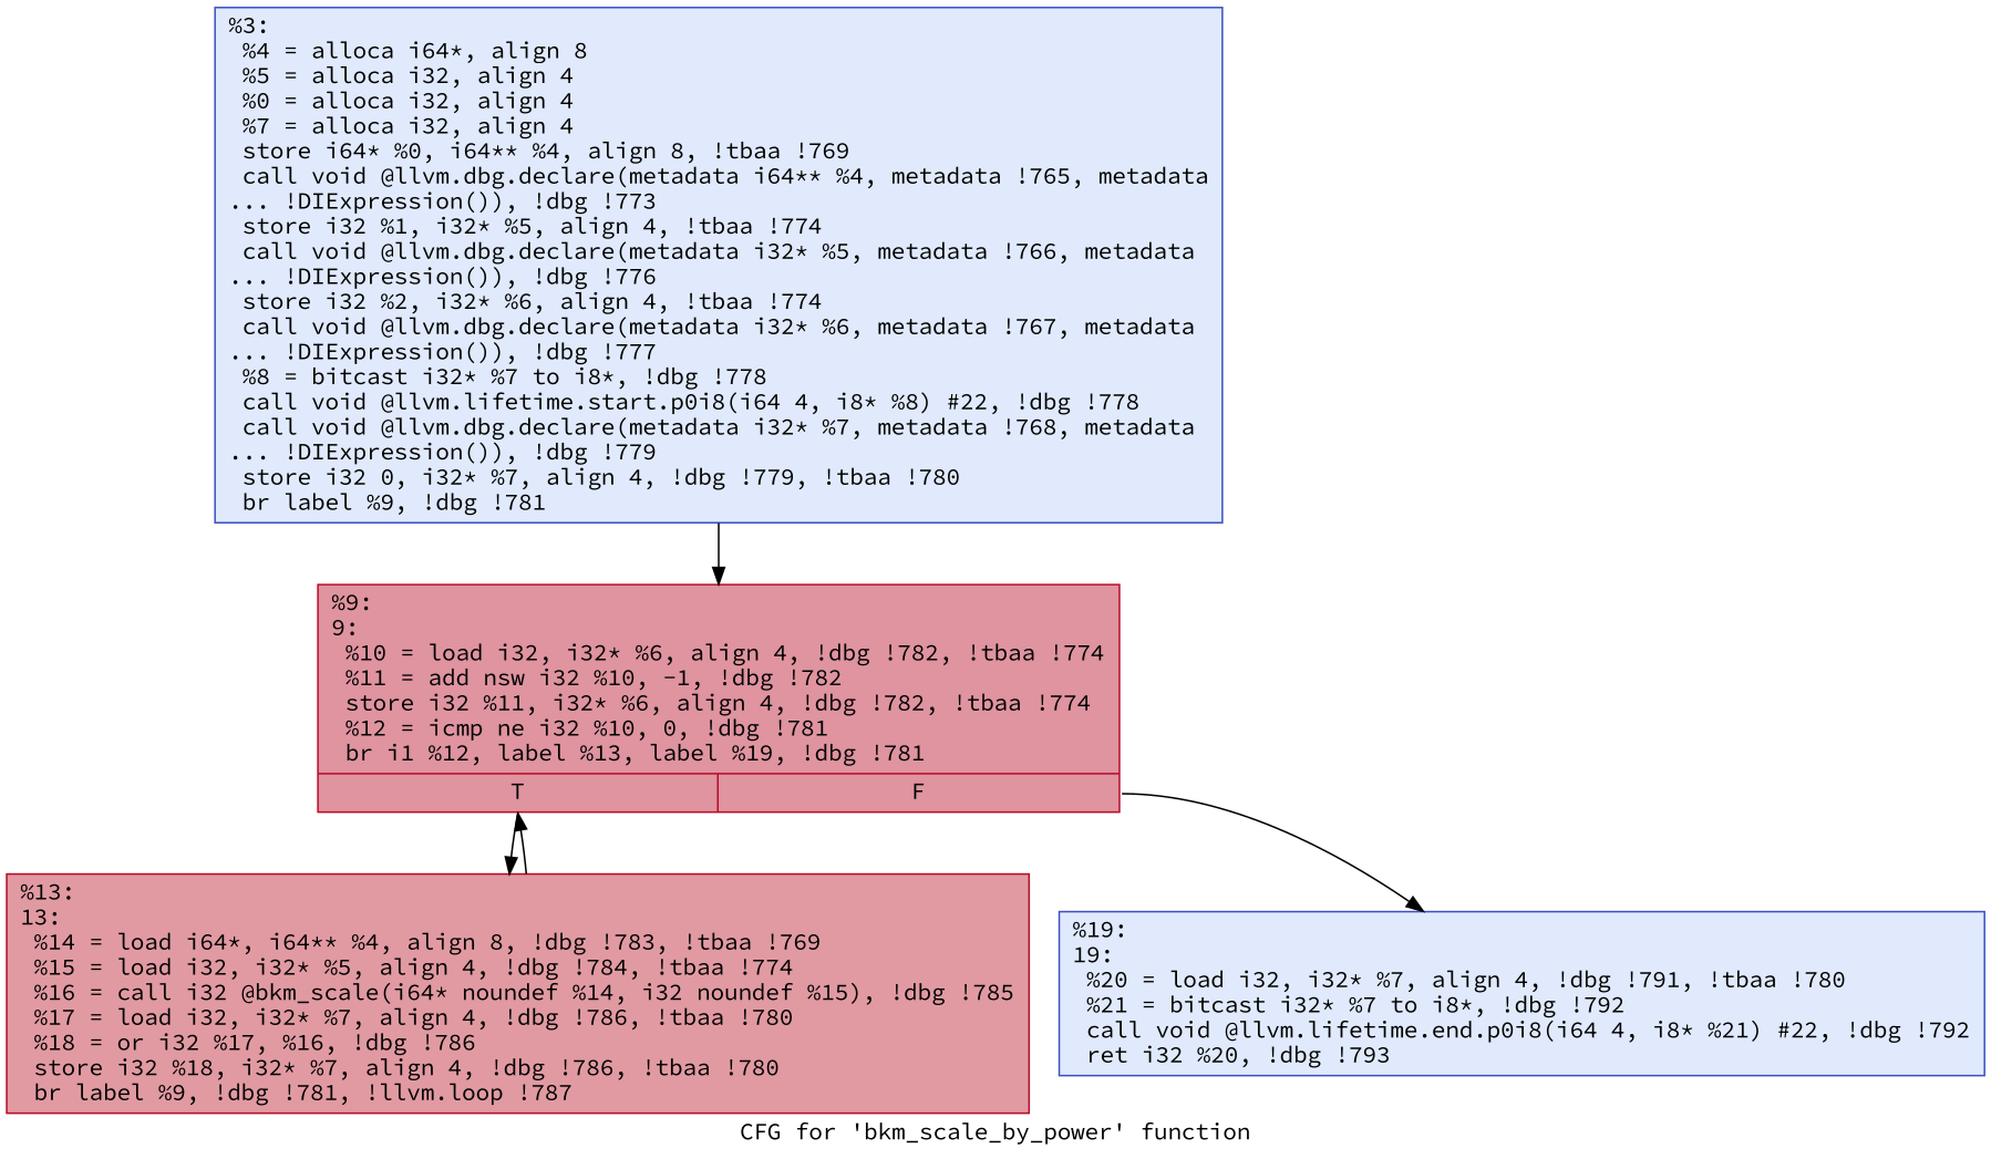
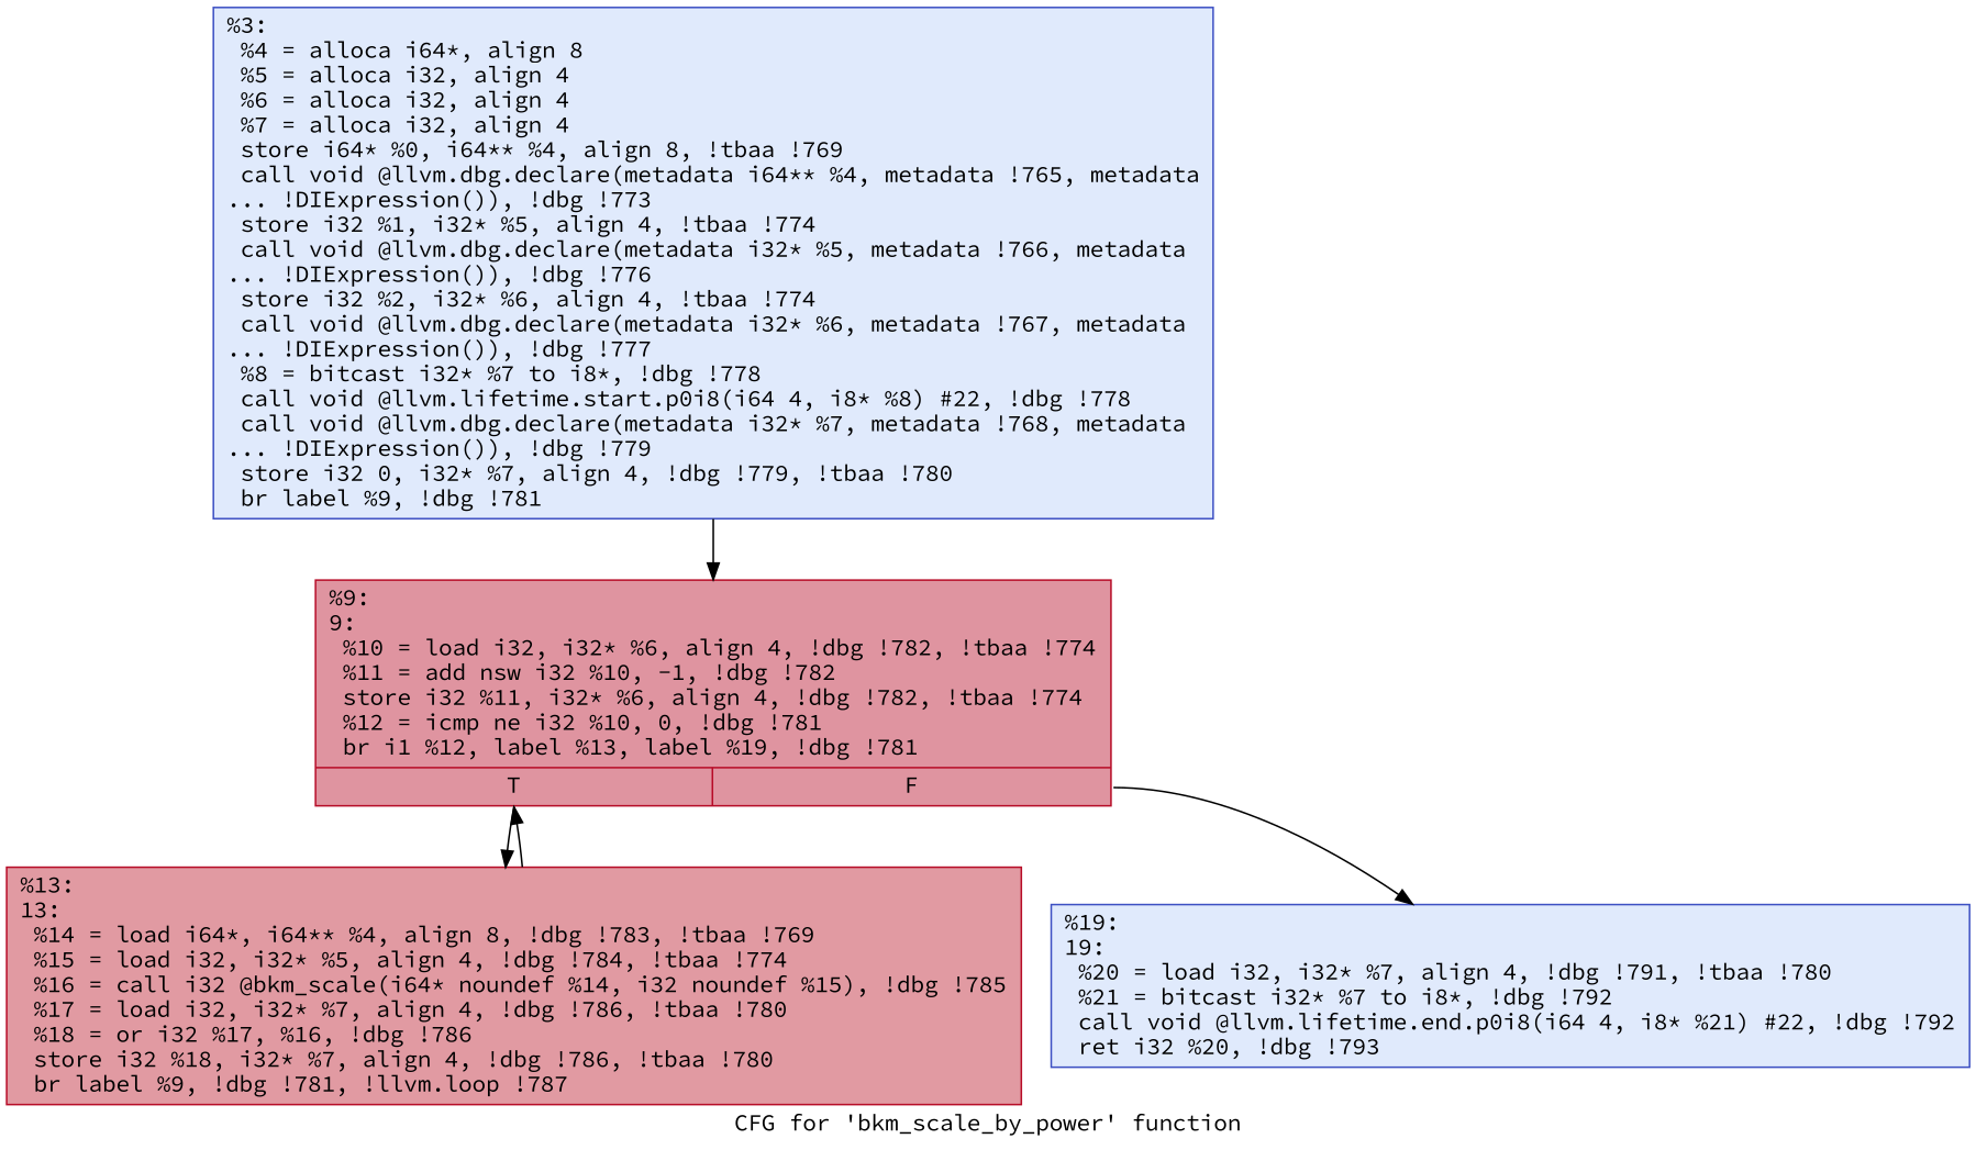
  digraph {
    label="CFG for 'bkm_scale_by_power' function"
    fontname="Source Code Pro"
    node [color="#3d50c3ff" fillcolor="#b9d0f970" shape=record style=filled fontname="Source Code Pro"]
    edge [fontname="Source Code Pro"]
-   n1 [label="{%3:\l  %4 = alloca i64*, align 8\l  %5 = alloca i32, align 4\l  %0 = alloca i32, align 4\l  %7 = alloca i32, align 4\l  store i64* %0, i64** %4, align 8, !tbaa !769\l  call void @llvm.dbg.declare(metadata i64** %4, metadata !765, metadata\l... !DIExpression()), !dbg !773\l  store i32 %1, i32* %5, align 4, !tbaa !774\l  call void @llvm.dbg.declare(metadata i32* %5, metadata !766, metadata\l... !DIExpression()), !dbg !776\l  store i32 %2, i32* %6, align 4, !tbaa !774\l  call void @llvm.dbg.declare(metadata i32* %6, metadata !767, metadata\l... !DIExpression()), !dbg !777\l  %8 = bitcast i32* %7 to i8*, !dbg !778\l  call void @llvm.lifetime.start.p0i8(i64 4, i8* %8) #22, !dbg !778\l  call void @llvm.dbg.declare(metadata i32* %7, metadata !768, metadata\l... !DIExpression()), !dbg !779\l  store i32 0, i32* %7, align 4, !dbg !779, !tbaa !780\l  br label %9, !dbg !781\l}"]
+   n1 [label="{%3:\l  %4 = alloca i64*, align 8\l  %5 = alloca i32, align 4\l  %6 = alloca i32, align 4\l  %7 = alloca i32, align 4\l  store i64* %0, i64** %4, align 8, !tbaa !769\l  call void @llvm.dbg.declare(metadata i64** %4, metadata !765, metadata\l... !DIExpression()), !dbg !773\l  store i32 %1, i32* %5, align 4, !tbaa !774\l  call void @llvm.dbg.declare(metadata i32* %5, metadata !766, metadata\l... !DIExpression()), !dbg !776\l  store i32 %2, i32* %6, align 4, !tbaa !774\l  call void @llvm.dbg.declare(metadata i32* %6, metadata !767, metadata\l... !DIExpression()), !dbg !777\l  %8 = bitcast i32* %7 to i8*, !dbg !778\l  call void @llvm.lifetime.start.p0i8(i64 4, i8* %8) #22, !dbg !778\l  call void @llvm.dbg.declare(metadata i32* %7, metadata !768, metadata\l... !DIExpression()), !dbg !779\l  store i32 0, i32* %7, align 4, !dbg !779, !tbaa !780\l  br label %9, !dbg !781\l}"]
    n2 [color="#b70d28ff" fillcolor="#b70d2870" label="{%9:\l9:                                                \l  %10 = load i32, i32* %6, align 4, !dbg !782, !tbaa !774\l  %11 = add nsw i32 %10, -1, !dbg !782\l  store i32 %11, i32* %6, align 4, !dbg !782, !tbaa !774\l  %12 = icmp ne i32 %10, 0, !dbg !781\l  br i1 %12, label %13, label %19, !dbg !781\l|{<s0>T|<s1>F}}"]
    n3 [color="#b70d28ff" fillcolor="#bb1b2c70" label="{%13:\l13:                                               \l  %14 = load i64*, i64** %4, align 8, !dbg !783, !tbaa !769\l  %15 = load i32, i32* %5, align 4, !dbg !784, !tbaa !774\l  %16 = call i32 @bkm_scale(i64* noundef %14, i32 noundef %15), !dbg !785\l  %17 = load i32, i32* %7, align 4, !dbg !786, !tbaa !780\l  %18 = or i32 %17, %16, !dbg !786\l  store i32 %18, i32* %7, align 4, !dbg !786, !tbaa !780\l  br label %9, !dbg !781, !llvm.loop !787\l}"]
    n4 [label="{%19:\l19:                                               \l  %20 = load i32, i32* %7, align 4, !dbg !791, !tbaa !780\l  %21 = bitcast i32* %7 to i8*, !dbg !792\l  call void @llvm.lifetime.end.p0i8(i64 4, i8* %21) #22, !dbg !792\l  ret i32 %20, !dbg !793\l}"]
    n1 -> n2
    n2 -> n3 [tailport=s0]
    n2 -> n4 [tailport=s1]
    n3 -> n2
  }
